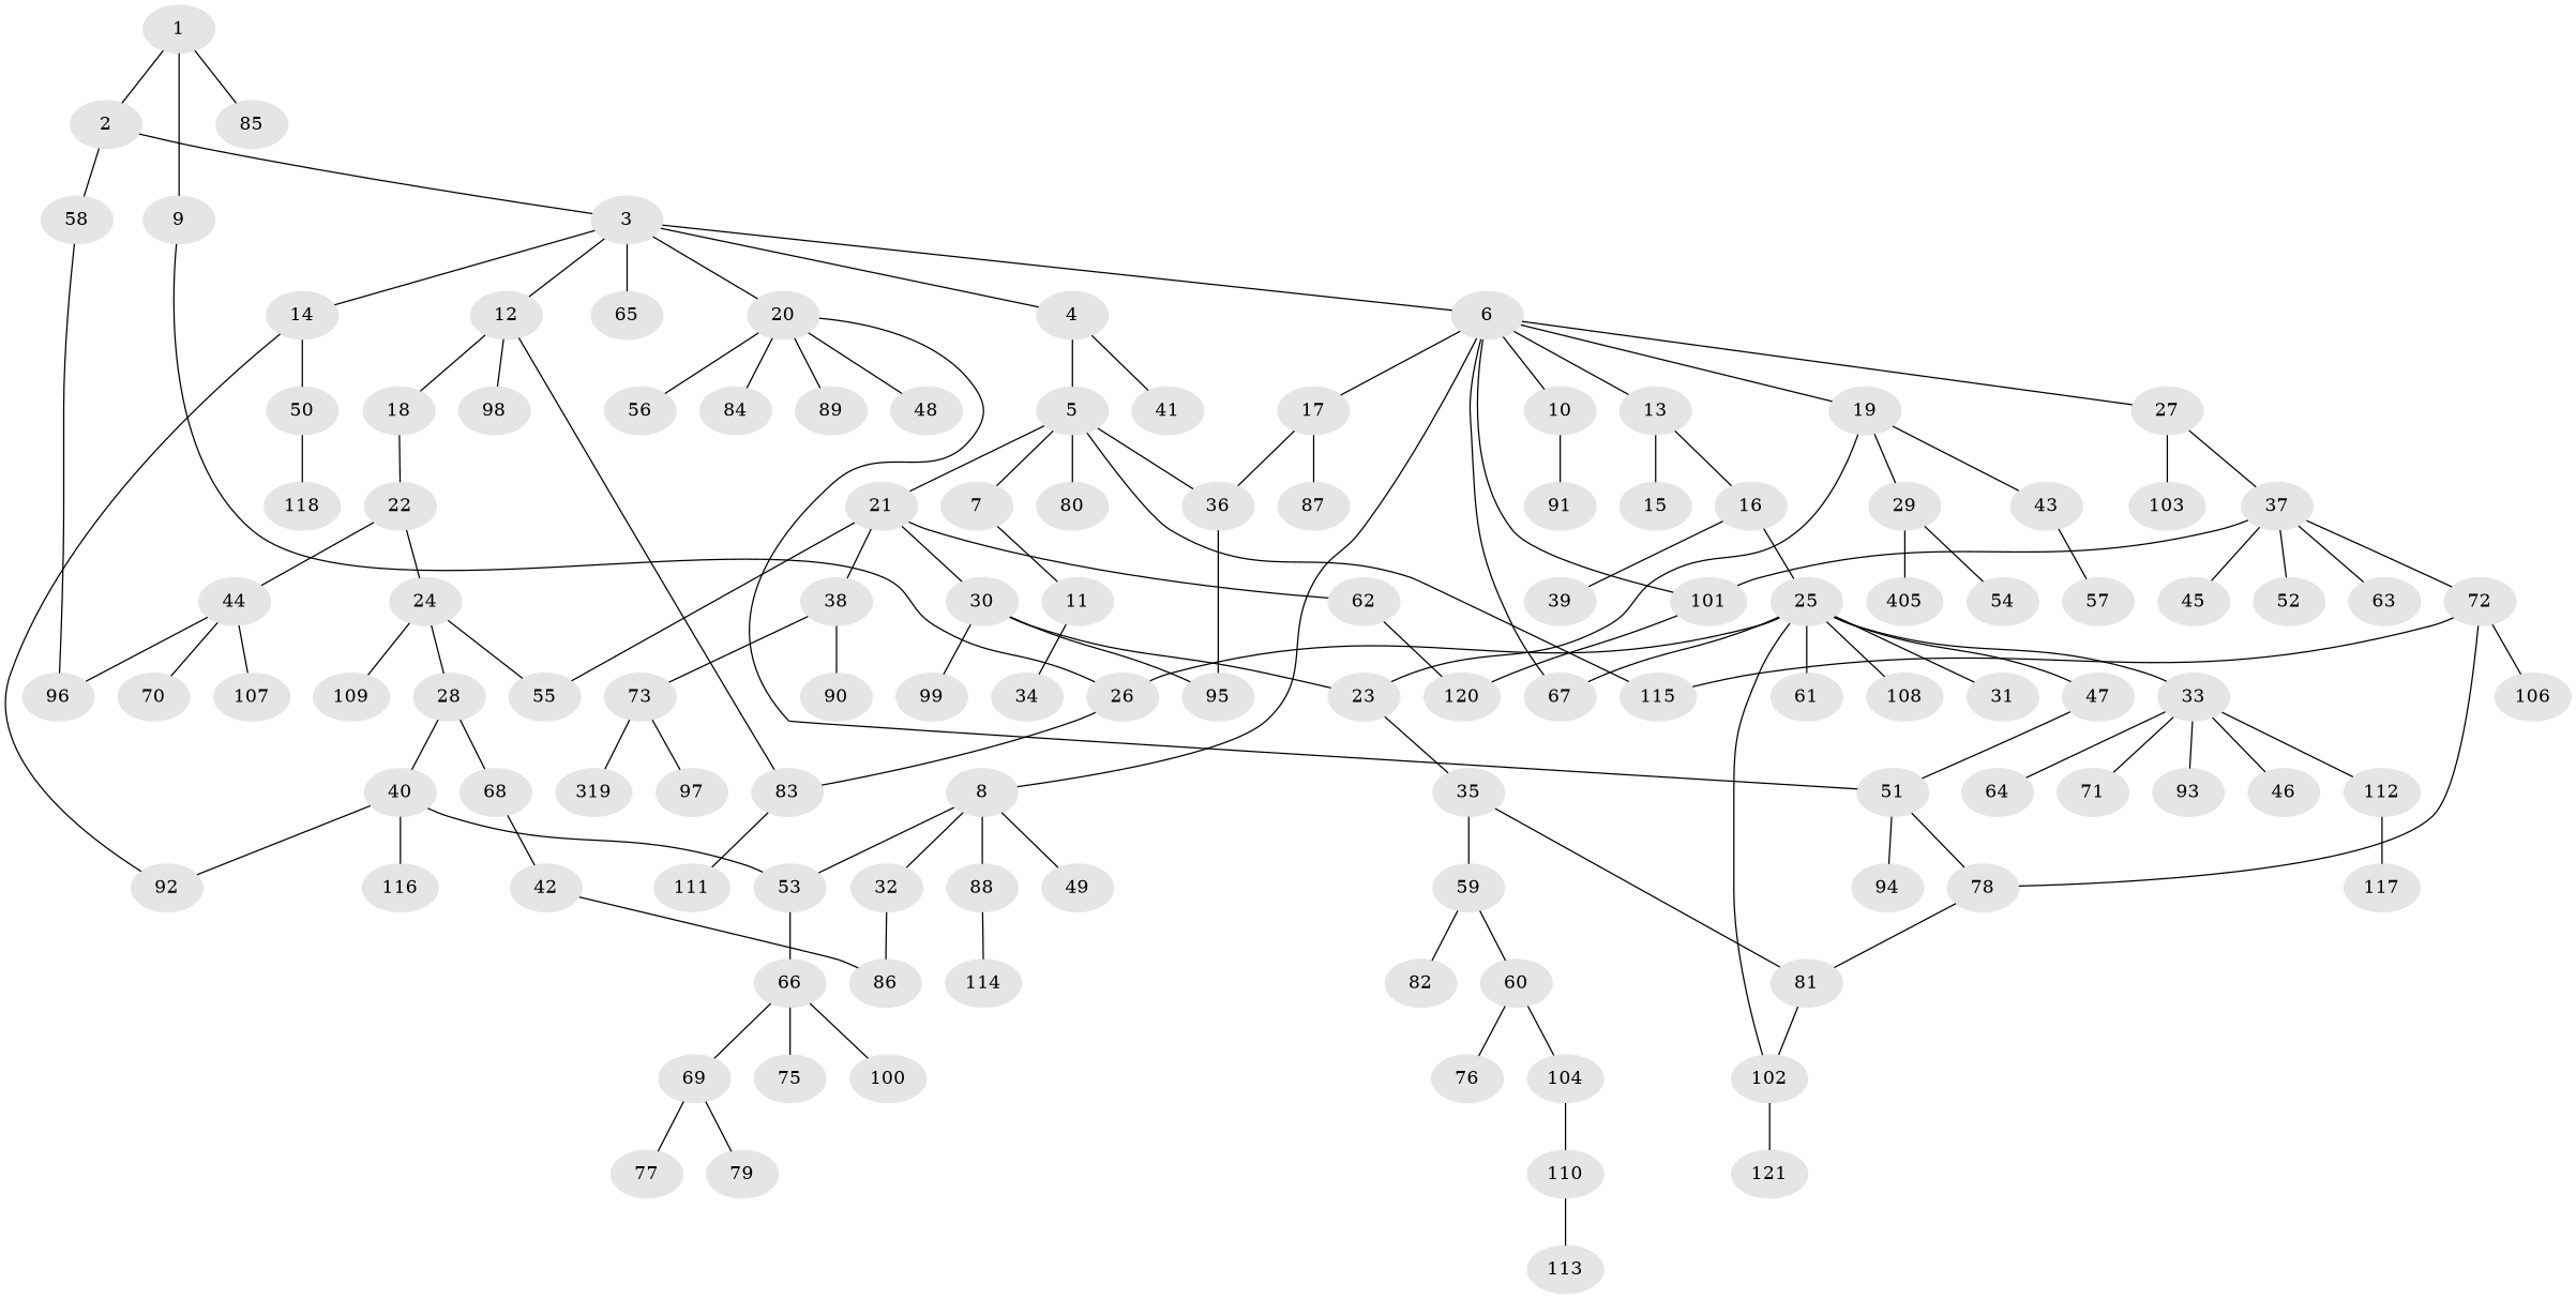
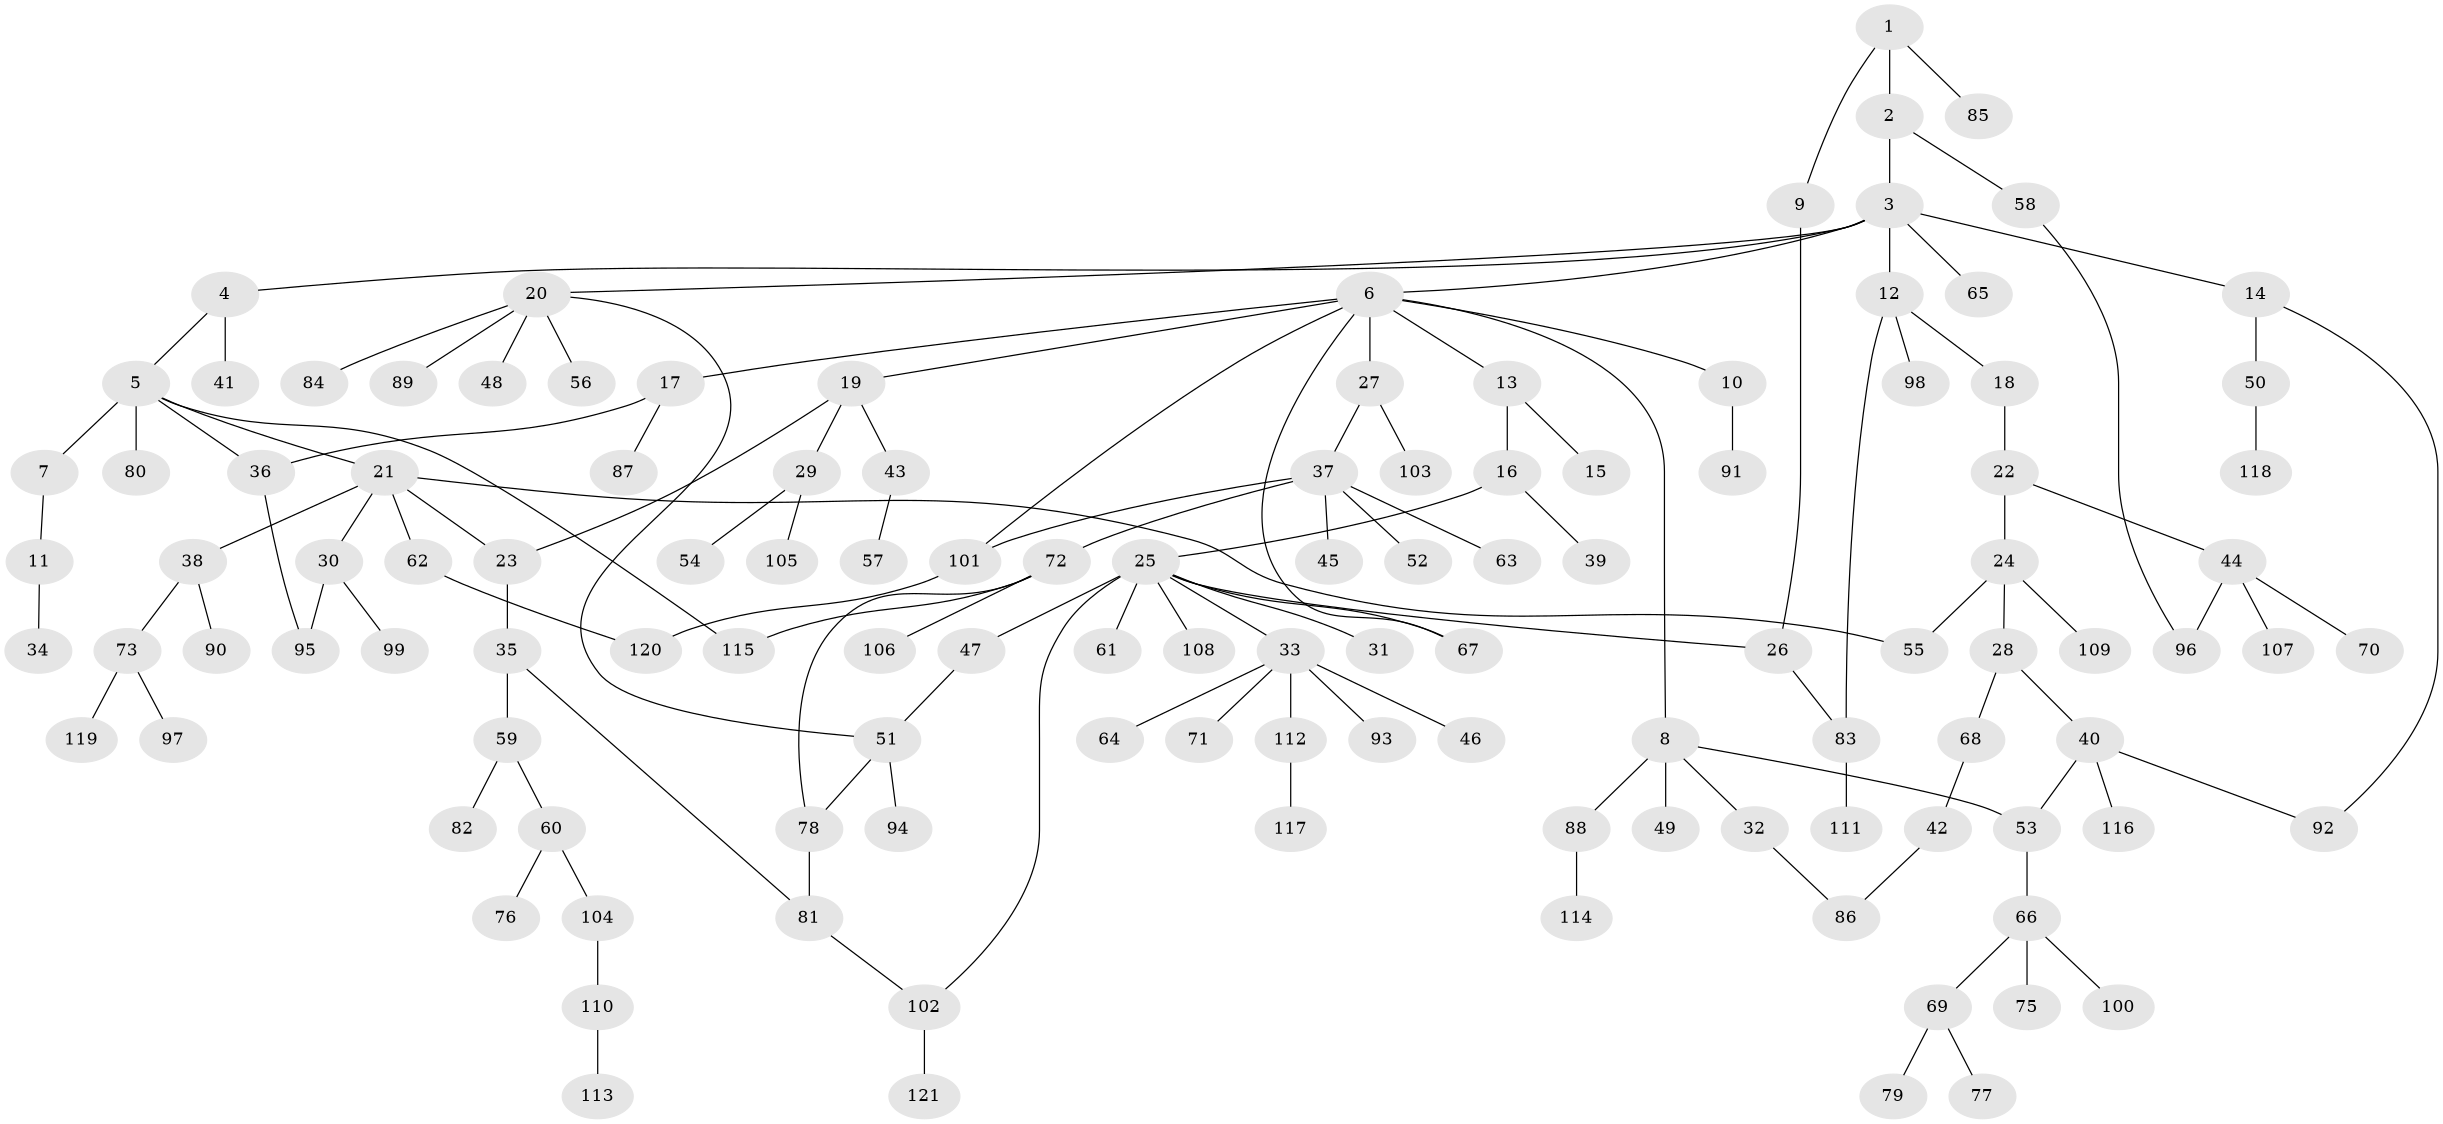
  graph {
    node [color=gray90 style=filled]
    1
    2
    9
    85
    3
    58
    26
    4
    6
    12
    14
    20
    65
    96
    5
    41
    8
    10
    13
    17
    19
    27
    67
    101
    18
    83
    98
    50
    92
    48
    51
    56
    84
    89
    7
    21
    36
    80
    115
    11
    23
    30
    38
    55
    62
    95
    32
    49
    53
    88
    91
    15
    16
    87
    29
    43
    37
    103
    120
    34
    86
    66
    114
    22
    111
    25
    39
    118
    31
    33
    47
    61
    102
    108
    24
    44
    35
    54
-   105 [label=405]
+   105
    57
    78
    94
    99
    73
    90
    28
    109
    70
    107
    59
    81
    40
    68
    46
    64
    71
    93
    112
    121
    45
    52
    63
    72
    116
    42
    117
    60
    82
    106
    97
-   119 [label=319]
+   119
    69
    75
    100
    76
    104
    110
    77
    79
    113
    1 -- 2
    1 -- 9
    1 -- 85
    2 -- 3
    2 -- 58
    9 -- 26
    3 -- 4
    3 -- 6
    3 -- 12
    3 -- 14
    3 -- 20
    3 -- 65
    58 -- 96
    26 -- 83
    4 -- 5
    4 -- 41
    6 -- 8
    6 -- 10
    6 -- 13
    6 -- 17
    6 -- 19
    6 -- 27
    6 -- 67
    6 -- 101
    12 -- 18
    12 -- 83
    12 -- 98
    14 -- 50
    14 -- 92
    20 -- 48
    20 -- 51
    20 -- 56
    20 -- 84
    20 -- 89
    5 -- 7
    5 -- 21
    5 -- 36
    5 -- 80
    5 -- 115
    8 -- 32
    8 -- 49
    8 -- 53
    8 -- 88
    10 -- 91
    13 -- 15
    13 -- 16
    17 -- 36
    17 -- 87
    19 -- 23
    19 -- 29
    19 -- 43
    27 -- 37
    27 -- 103
    101 -- 120
    18 -- 22
    83 -- 111
    50 -- 118
    51 -- 78
    51 -- 94
    7 -- 11
-   30 -- 23
+   21 -- 23
    21 -- 30
    21 -- 38
    21 -- 55
    21 -- 62
    36 -- 95
    11 -- 34
    23 -- 35
    30 -- 95
    30 -- 99
    38 -- 73
    38 -- 90
    62 -- 120
    32 -- 86
    53 -- 66
    88 -- 114
    16 -- 25
    16 -- 39
    29 -- 54
    29 -- 105
    43 -- 57
    37 -- 101
    37 -- 45
    37 -- 52
    37 -- 63
    37 -- 72
    66 -- 69
    66 -- 75
    66 -- 100
    22 -- 24
    22 -- 44
    25 -- 26
    25 -- 67
    25 -- 31
    25 -- 33
    25 -- 47
    25 -- 61
    25 -- 102
    25 -- 108
    33 -- 46
    33 -- 64
    33 -- 71
    33 -- 93
    33 -- 112
    47 -- 51
    102 -- 121
    24 -- 55
    24 -- 28
    24 -- 109
    44 -- 96
    44 -- 70
    44 -- 107
    35 -- 59
    35 -- 81
    78 -- 81
    73 -- 97
    73 -- 119
    28 -- 40
    28 -- 68
    59 -- 60
    59 -- 82
    81 -- 102
    40 -- 92
    40 -- 53
    40 -- 116
    68 -- 42
    112 -- 117
    72 -- 115
    72 -- 78
    72 -- 106
    42 -- 86
    60 -- 76
    60 -- 104
    69 -- 77
    69 -- 79
    104 -- 110
    110 -- 113
  }
